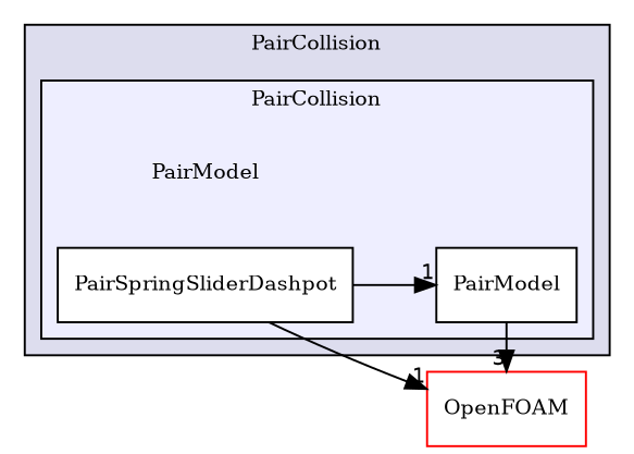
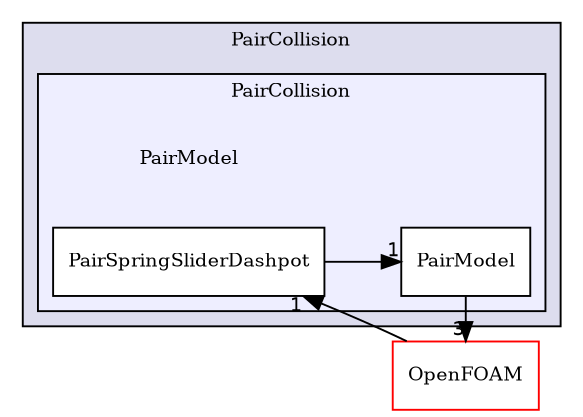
  digraph {
    compound=true
    fontname="DejaVu Serif"
    rankdir=LR
    node [fontname="DejaVu Serif" fontsize=10 shape=box color=black]
    edge [fontname="DejaVu Serif" headlabel=1 labeldistance=1.5 labelfontname=Helvetica labelfontsize=10]
    n1 [label=PairModel shape=plaintext color=""]
    n2 [fillcolor=white label=PairModel style=filled]
    n3 [fillcolor=white label=PairSpringSliderDashpot style=filled]
    n4 [color=red label=OpenFOAM]
    subgraph cluster_1 {
      bgcolor="#ddddee"
      fontsize=10
      label=PairCollision
      pencolor=black
      subgraph cluster_2 {
        bgcolor="#eeeeff"
        fontsize=10
        label=PairCollision
        pencolor=black
        n1
        n2
        n3
      }
    }
    n2 -> n4 [headlabel=3]
    n3 -> n2
-   n3 -> n4
+   n4 -> n3
  }
